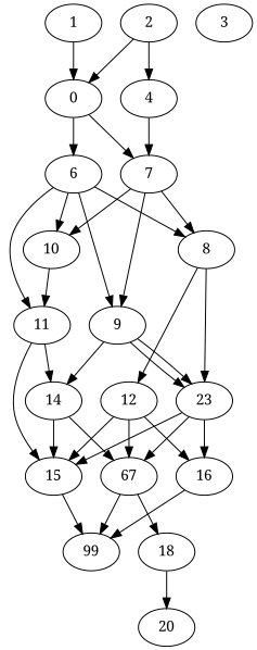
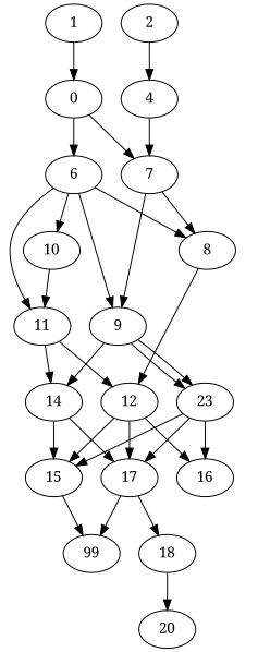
  digraph {
    fontname="Noto Serif"
    node [alpha=0.11 fontname="Noto Serif"]
    edge [fontname="Noto Serif"]
    1 [alpha=0.01 expect_size=16704512]
    n2 [alpha=0.18 expect_size=40175616 label=0]
    7 [alpha=0.15 expect_size=20316160]
    6 [expect_size=17179648]
    8 [expect_size=9077760]
    9 [expect_size=19681280]
    10 [alpha=0.17 expect_size=6557696]
    11 [alpha=0.02 expect_size=44674048]
    2 [alpha=0.00 expect_size=30093312]
    4 [alpha=0.19 expect_size=7204864]
-   3 [alpha=0.10 expect_size=28546048]
    12 [alpha=0.03 expect_size=46663680]
    n13 [alpha=0.13 expect_size=46945280 label=23]
    14 [alpha=0.17 expect_size=24295424]
    15 [alpha=0.04 expect_size=21288960]
    16 [alpha=0.12 expect_size=17469440]
-   17 [alpha=0.01 expect_size=44273664 label=67]
+   17 [alpha=0.01 expect_size=44273664]
    n18 [alpha=0.08 expect_size=11215872 label=99]
    18 [expect_size=32442368]
    20 [alpha=0.17 expect_size=36610048]
    1 -> n2
    n2 -> 7
    n2 -> 6
    7 -> 8
    7 -> 9
-   7 -> 10
    6 -> 8
    6 -> 9
    6 -> 10
    6 -> 11
    8 -> 12
-   8 -> n13
    9 -> n13
    9 -> n13
    9 -> 14
    10 -> 11
-   11 -> 15
+   11 -> 12
    11 -> 14
-   2 -> n2
    2 -> 4
    4 -> 7
    12 -> 15
    12 -> 16
    12 -> 17
    n13 -> 15
    n13 -> 16
    n13 -> 17
    14 -> 15
    14 -> 17
    15 -> n18
-   16 -> n18
    17 -> n18
    17 -> 18
    18 -> 20
  }
